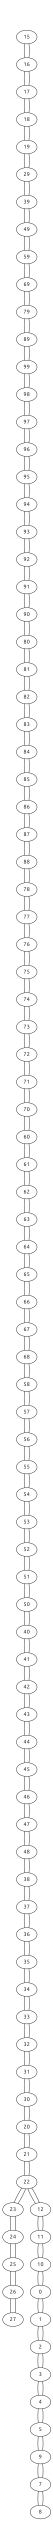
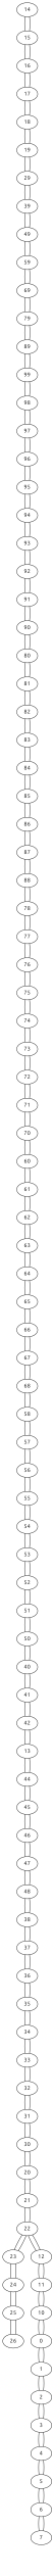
  graph {
    fontname=Ubuntu
    node [fontname=Ubuntu]
    edge [fontname=Ubuntu]
+   14
    15
    16
    17
    18
    19
    29
    39
    49
    59
    69
    79
    89
    99
    98
    97
    96
    95
    94
    93
    92
    91
    90
    80
    81
    82
    83
    84
    85
    86
    87
    88
    78
    77
    76
    75
    74
    73
    72
    71
    70
    60
    61
    62
    63
    64
    65
    66
    67
    68
    58
    57
    56
    55
    54
    53
    52
    51
    50
    40
    41
    42
-   43
+   43 [label=13]
    44
    45
    46
    47
    48
    38
    37
    36
    35
    34
    33
    32
    31
    30
    20
    21
    22
    23
    12
    24
    11
    25
    26
-   27
    10
    0
    1
    2
    3
    4
    5
-   6 [label=9]
+   6
    7
-   8
+   14 -- 15
+   15 -- 14
    15 -- 16
    16 -- 15
    16 -- 17
    17 -- 16
    17 -- 18
    18 -- 17
    18 -- 19
    19 -- 18
    19 -- 29
    29 -- 19
    29 -- 39
    39 -- 29
    39 -- 49
    49 -- 39
    49 -- 59
    59 -- 49
    59 -- 69
    69 -- 59
    69 -- 79
    79 -- 69
    79 -- 89
    89 -- 79
    89 -- 99
    99 -- 89
    99 -- 98
    98 -- 99
    98 -- 97
    97 -- 98
    97 -- 96
    96 -- 97
    96 -- 95
    95 -- 96
    95 -- 94
    94 -- 95
    94 -- 93
    93 -- 94
    93 -- 92
    92 -- 93
    92 -- 91
    91 -- 92
    91 -- 90
    90 -- 91
    90 -- 80
    80 -- 90
    80 -- 81
    81 -- 80
    81 -- 82
    82 -- 81
    82 -- 83
    83 -- 82
    83 -- 84
    84 -- 83
    84 -- 85
    85 -- 84
    85 -- 86
    86 -- 85
    86 -- 87
    87 -- 86
    87 -- 88
    88 -- 87
    88 -- 78
    78 -- 88
    78 -- 77
    77 -- 78
    77 -- 76
    76 -- 77
    76 -- 75
    75 -- 76
    75 -- 74
    74 -- 75
    74 -- 73
    73 -- 74
    73 -- 72
    72 -- 73
    72 -- 71
    71 -- 72
    71 -- 70
    70 -- 71
    70 -- 60
    60 -- 70
    60 -- 61
    61 -- 60
    61 -- 62
    62 -- 61
    62 -- 63
    63 -- 62
    63 -- 64
    64 -- 63
    64 -- 65
    65 -- 64
    65 -- 66
    66 -- 65
    66 -- 67
    67 -- 66
    67 -- 68
    68 -- 67
    68 -- 58
    58 -- 68
    58 -- 57
    57 -- 58
    57 -- 56
    56 -- 57
    56 -- 55
    55 -- 56
    55 -- 54
    54 -- 55
    54 -- 53
    53 -- 54
    53 -- 52
    52 -- 53
    52 -- 51
    51 -- 52
    51 -- 50
    50 -- 51
    50 -- 40
    40 -- 50
    40 -- 41
    41 -- 40
    41 -- 42
    42 -- 41
    42 -- 43
    43 -- 42
    43 -- 44
    44 -- 43
    44 -- 45
    45 -- 44
    45 -- 46
    46 -- 45
    46 -- 47
    47 -- 46
    47 -- 48
    48 -- 47
    48 -- 38
    38 -- 48
    38 -- 37
    37 -- 38
    37 -- 36
    36 -- 37
    36 -- 35
    35 -- 36
    35 -- 34
    34 -- 35
    34 -- 33
    33 -- 34
    33 -- 32
    32 -- 33
    32 -- 31
    31 -- 32
    31 -- 30
    30 -- 31
    30 -- 20
    20 -- 30
    20 -- 21
    21 -- 20
    21 -- 22
    22 -- 21
    22 -- 23
    22 -- 12
    23 -- 22
    23 -- 24
    12 -- 22
    12 -- 11
    24 -- 23
    24 -- 25
    11 -- 12
    11 -- 10
    25 -- 24
    25 -- 26
    26 -- 25
-   26 -- 27
-   27 -- 26
    10 -- 11
    10 -- 0
    0 -- 10
    0 -- 1
    1 -- 0
    1 -- 2
    2 -- 1
    2 -- 3
    3 -- 2
    3 -- 4
    4 -- 3
    4 -- 5
    5 -- 4
    5 -- 6
    6 -- 5
    6 -- 7
    7 -- 6
-   7 -- 8
-   8 -- 7
  }
